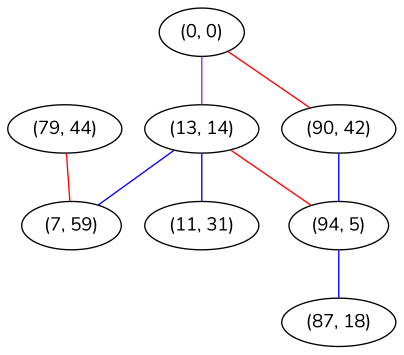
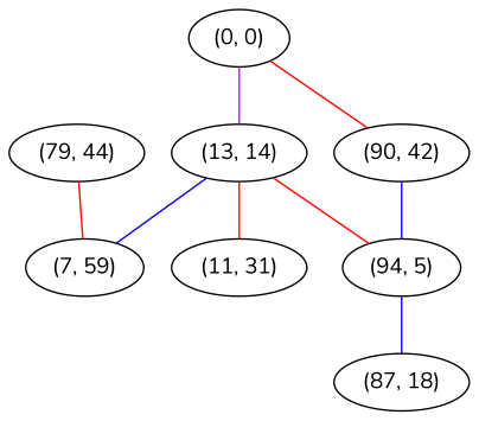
  graph {
    fontname=Nunito
    node [fontname=Nunito]
    edge [color=blue fontname=Nunito weight=3]
    "(79, 44)"
    "(7, 59)"
    "(90, 42)"
    "(94, 5)"
    "(0, 0)"
    "(13, 14)"
    "(11, 31)"
    "(87, 18)"
    "(79, 44)" -- "(7, 59)" [color=red weight=1]
    "(90, 42)" -- "(94, 5)"
    "(94, 5)" -- "(87, 18)"
    "(0, 0)" -- "(90, 42)" [color=red weight=1]
    "(0, 0)" -- "(13, 14)" [color=purple weight=4]
    "(13, 14)" -- "(7, 59)"
    "(13, 14)" -- "(94, 5)" [color=red weight=1]
-   "(13, 14)" -- "(11, 31)"
+   "(13, 14)" -- "(11, 31)" [color=red]
  }
